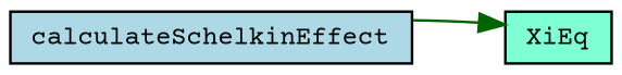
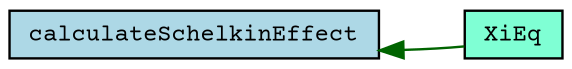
  digraph {
    rankdir=LR
    fontname="Courier Prime"
    node [color=black fontname="Courier Prime" fontsize=10 shape=record style=filled]
    n1 [fillcolor=lightblue fontcolor=black height=0.2 label=calculateSchelkinEffect width=0.4]
    n2 [height=0.2 label=XiEq width=0.4 fillcolor=aquamarine]
-   n2 -> n1 [color=darkgreen dir=back fontname="Courier Prime" fontsize=10 labelfontname=Helvetica labelfontsize=10 style=solid]
+   n1 -> n2 [color=darkgreen dir=back fontname="Courier Prime" fontsize=10 labelfontname=Helvetica labelfontsize=10 style=solid]
  }
